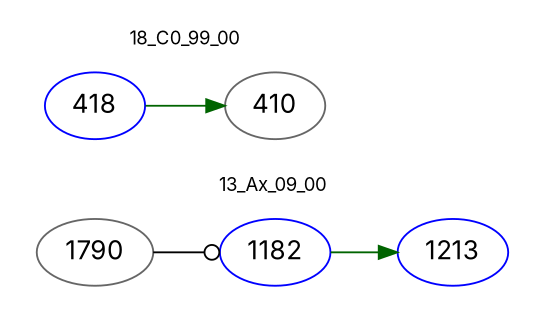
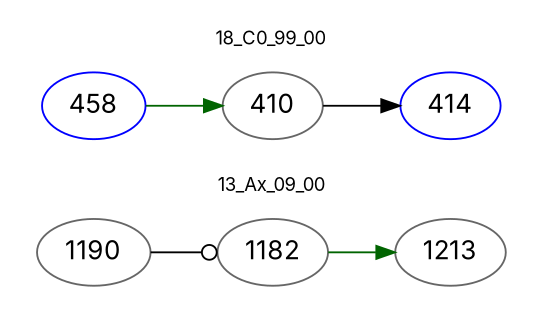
  digraph {
    fontname=Inter
    rankdir=LR
    node [color=gray40 fontname=Inter]
    edge [arrowhead=normal color=black fontname=Inter]
-   n1 [label=1790]
-   n2 [color=blue label=1182]
-   n3 [color=blue label=1213]
-   n4 [color=blue label=418]
+   n1 [label=1190]
+   n2 [label=1182]
+   n3 [label=1213]
+   n4 [color=blue label=458]
    n5 [label=410]
+   n6 [color=blue label=414]
    subgraph cluster_1 {
      color=white
      fontsize=10
      label="13_Ax_09_00"
      n1
      n2
      n3
    }
    subgraph cluster_2 {
      color=white
      fontsize=10
      label="18_C0_99_00"
      n4
      n5
+     n6
    }
    n1 -> n2 [arrowhead=odot]
    n2 -> n3 [color=darkgreen]
    n4 -> n5 [color=darkgreen]
+   n5 -> n6
  }
